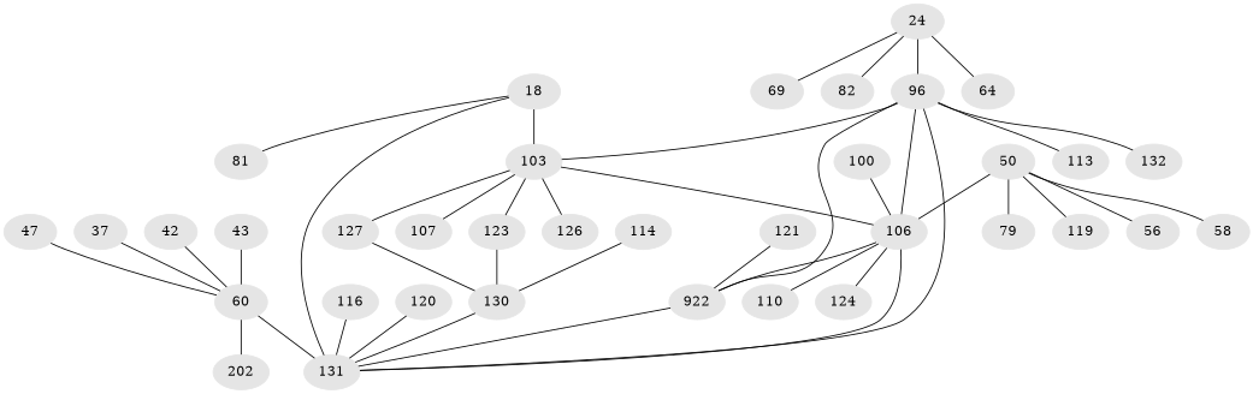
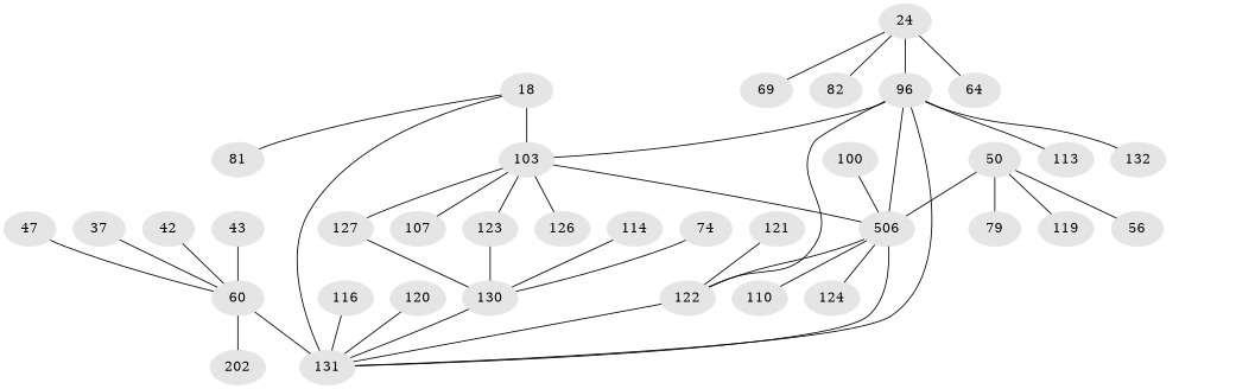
  graph {
    node [color=gray90 style=filled]
    18 [super="+13"]
    81
    103 [super="+95"]
    131 [super="+28+30+32+78+36+46+52+55+57+72+77+83+88+89+97+108+109+111"]
-   106 [super="+73+3+41+53+61+80+99"]
+   106 [super="+73+3+41+53+61+80+99" label=506]
    107
    123 [super="+112+118"]
    126 [super="+125"]
    127
    24 [super="+22"]
    64
    69
    82
    96 [super="+65+66"]
    113
-   122 [super="+117" label=922]
+   122 [super="+117"]
    132
    n18 [label=60 super="+27"]
    n19 [label=202]
    37
    42
    43
    47
    50 [super="+6+39+4"]
    56
-   58
    79
    119 [super="+49"]
    110
    124
    130 [super="+12"]
+   74
    100 [super="+60"]
    114
    116
    120
    121
    18 -- 81
    18 -- 103 [weight=8]
    18 -- 131
    103 -- 106 [weight=2]
    103 -- 107
    103 -- 123
    103 -- 126
    103 -- 127
    106 -- 131 [weight=3]
    106 -- 122
    106 -- 110
    106 -- 124
    123 -- 130
    127 -- 130
    24 -- 64
    24 -- 69
    24 -- 82
    24 -- 96 [weight=8]
    96 -- 103 [weight=2]
    96 -- 131 [weight=2]
    96 -- 106 [weight=2]
    96 -- 113
    96 -- 122
    96 -- 132
    122 -- 131
    n18 -- 131 [weight=8]
    n18 -- n19
    37 -- n18
    42 -- n18
    43 -- n18
    47 -- n18
    50 -- 106 [weight=8]
    50 -- 56
-   50 -- 58
    50 -- 79
    50 -- 119
    130 -- 131
+   74 -- 130
    100 -- 106
    114 -- 130
    116 -- 131
    120 -- 131
    121 -- 122
  }
